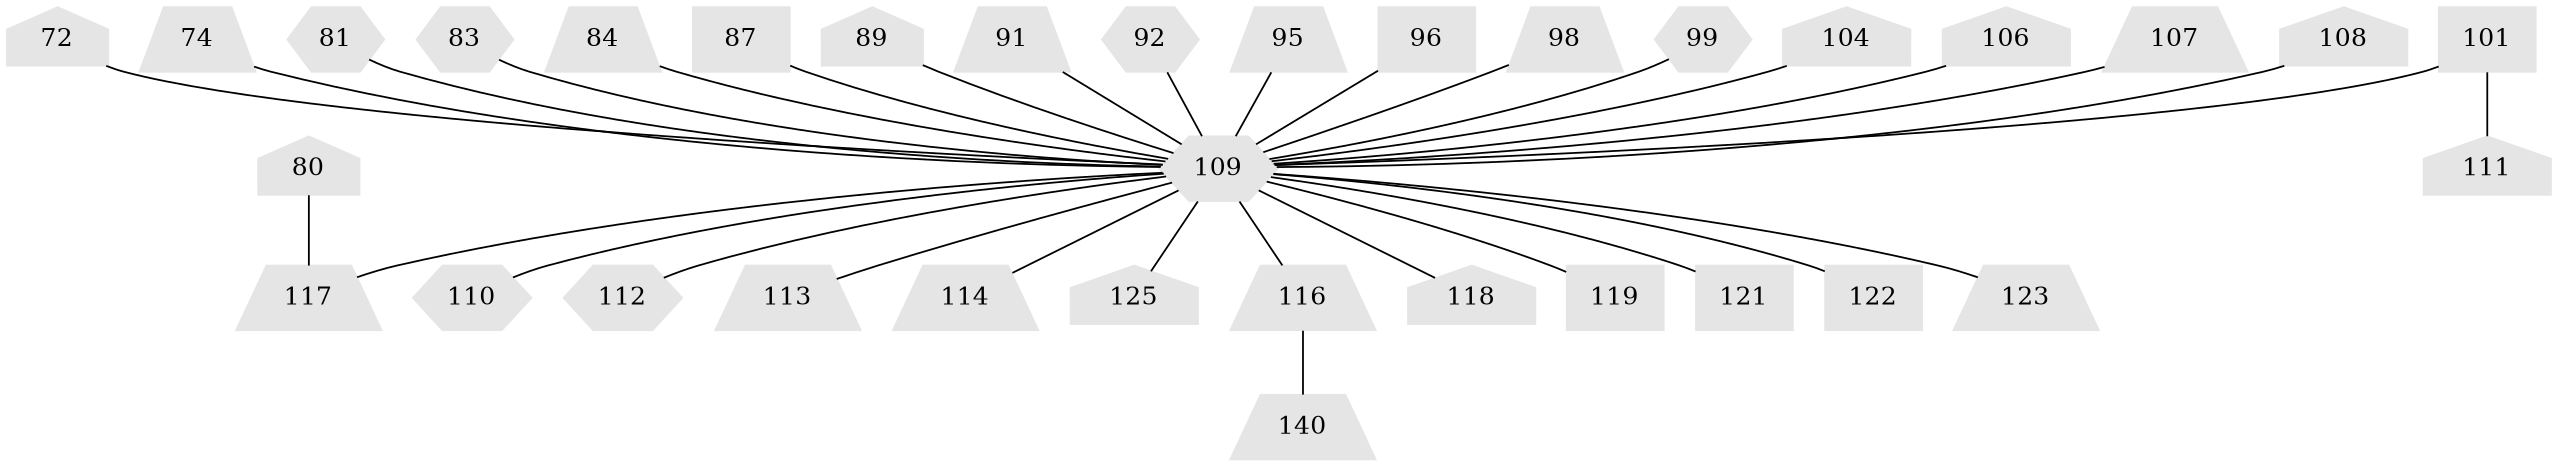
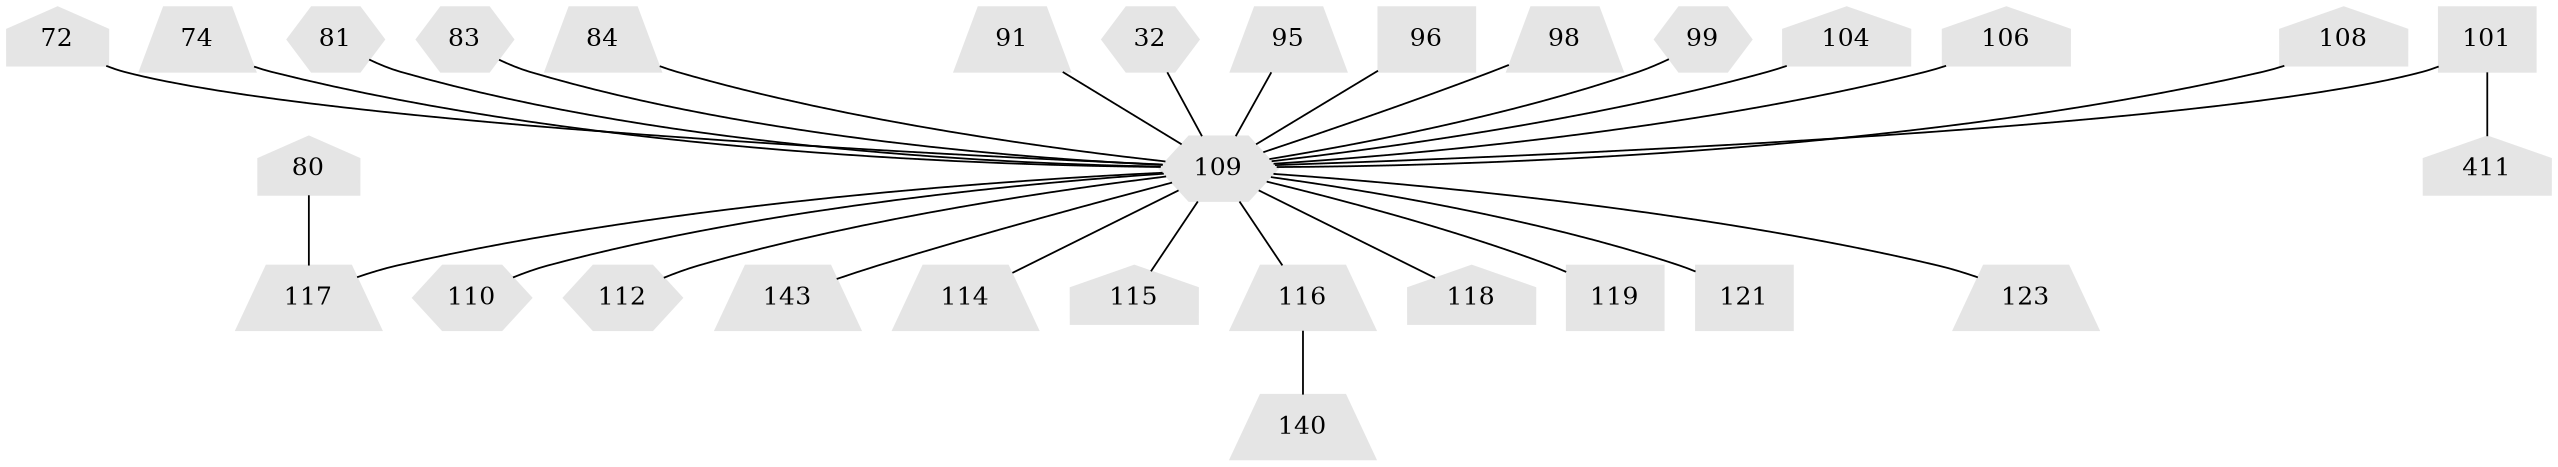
  graph {
    node [color=gray90 shape=trapezium style=filled]
    109 [shape=hexagon super="+90+93+39+40+100+42+46+47+48+49+55+56+62+65+68+70"]
    110 [shape=hexagon]
    112 [shape=hexagon super="+77"]
-   113
+   113 [label=143]
    114
-   115 [shape=house label=125]
+   115 [shape=house]
    116 [super="+54+88+102"]
    117
    118 [shape=house]
    119 [shape=box]
    121 [shape=box]
-   122 [shape=box]
    123
    72 [shape=house]
    74
    80 [shape=house]
    81 [shape=hexagon]
    83 [shape=hexagon]
    84
-   87 [shape=box]
-   89 [shape=house super="+27+50+53+59+73"]
    91
-   92 [shape=hexagon]
+   92 [shape=hexagon label=32]
    95
    96 [shape=box]
    98
    99 [shape=hexagon]
    101 [shape=box]
-   111 [shape=house]
+   111 [shape=house label=411]
    104 [shape=house super="+97"]
    106 [shape=house]
-   107
    108 [shape=house super="+94"]
    n34 [label=140]
    109 -- 110
    109 -- 112
    109 -- 113
    109 -- 114
    109 -- 115
    109 -- 116
    109 -- 117
    109 -- 118
    109 -- 119
    109 -- 121
-   109 -- 122
    109 -- 123
    116 -- n34
    72 -- 109
    74 -- 109
    80 -- 117
    81 -- 109
    83 -- 109
    84 -- 109
-   87 -- 109
-   89 -- 109
    91 -- 109
    92 -- 109
    95 -- 109
    96 -- 109
    98 -- 109
    99 -- 109
    101 -- 109
    101 -- 111
    104 -- 109
    106 -- 109
-   107 -- 109
    108 -- 109
  }
